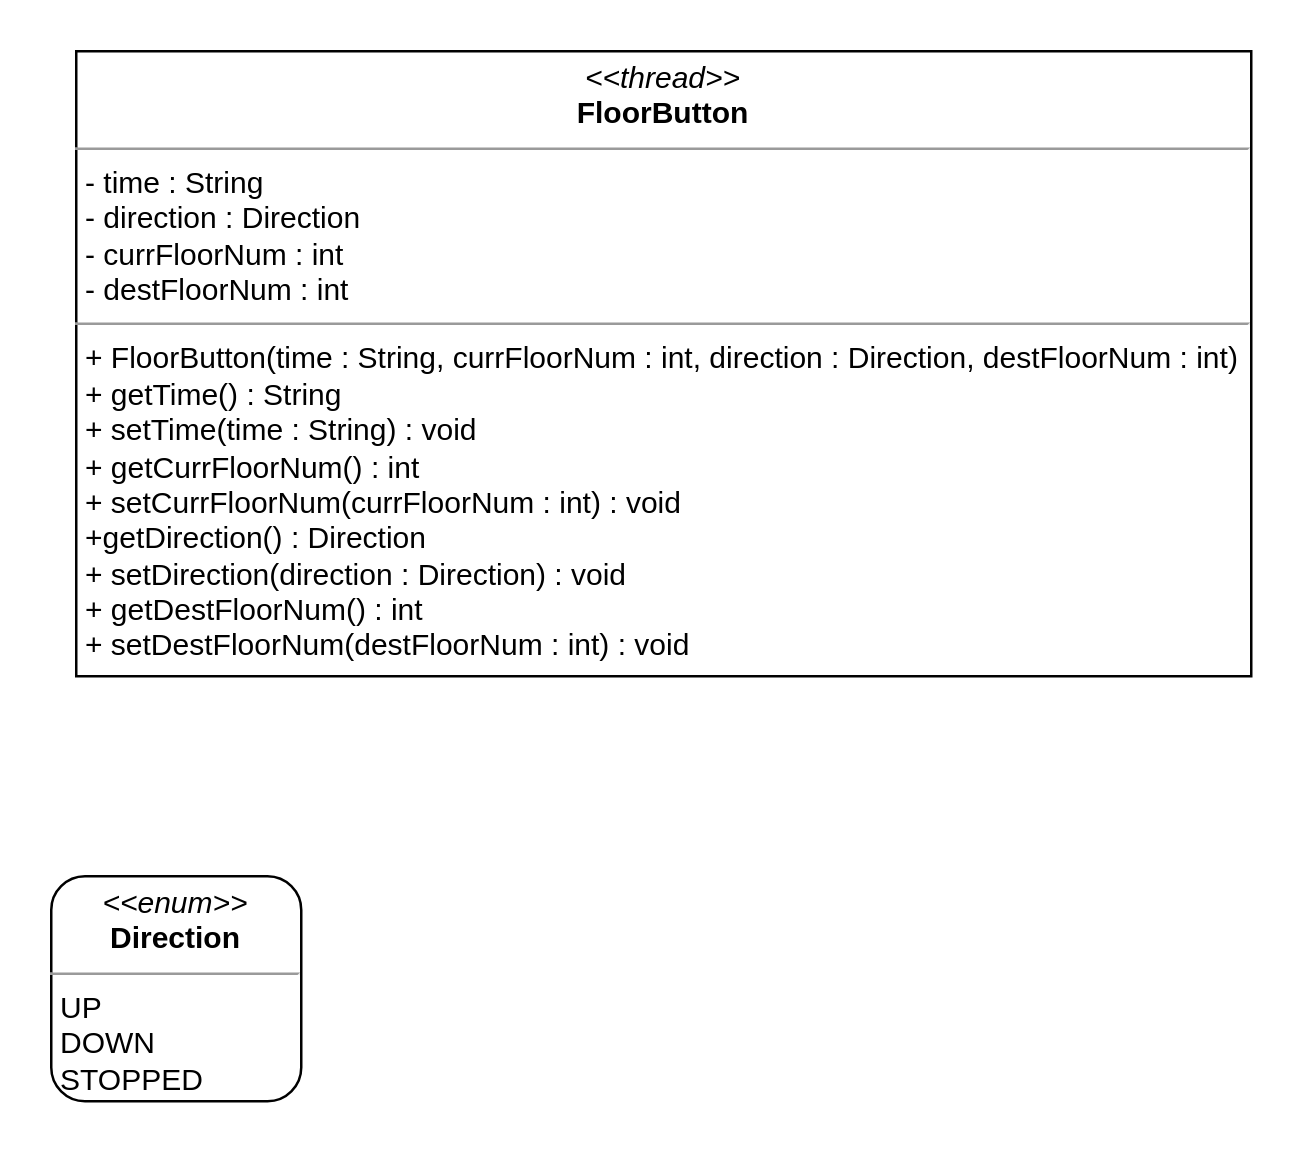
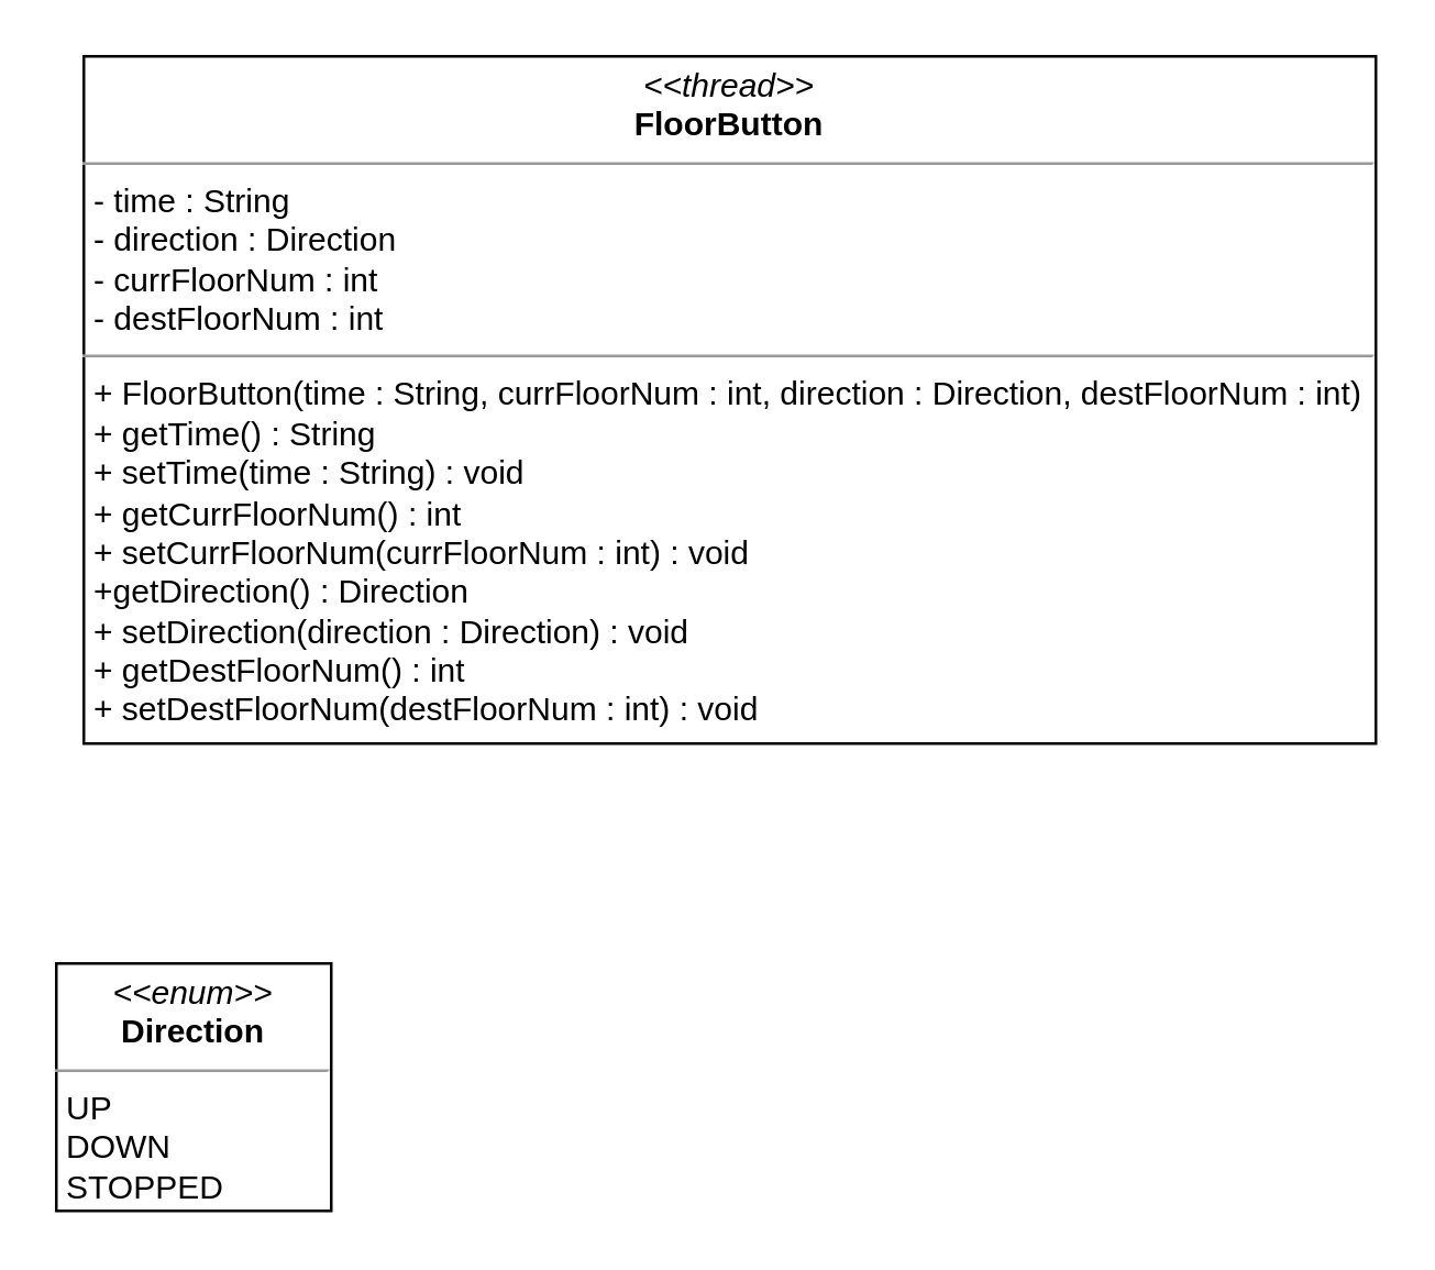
  <mxCell id="0" />
  <mxCell id="1" parent="0" />
  <mxCell id="2" value="&lt;p style=&quot;margin:0px;margin-top:4px;text-align:center;&quot;&gt;&lt;i&gt;&amp;lt;&amp;lt;thread&amp;gt;&amp;gt;&lt;/i&gt;&lt;br&gt;&lt;b&gt;FloorButton&lt;/b&gt;&lt;/p&gt;&lt;hr size=&quot;1&quot;&gt;&lt;p style=&quot;margin:0px;margin-left:4px;&quot;&gt;- time : String&lt;/p&gt;&lt;p style=&quot;margin:0px;margin-left:4px;&quot;&gt;- direction : Direction&lt;/p&gt;&lt;p style=&quot;margin:0px;margin-left:4px;&quot;&gt;- currFloorNum : int&lt;/p&gt;&lt;p style=&quot;margin:0px;margin-left:4px;&quot;&gt;- destFloorNum : int&lt;/p&gt;&lt;hr size=&quot;1&quot;&gt;&lt;p style=&quot;margin:0px;margin-left:4px;&quot;&gt;+ FloorButton(time : String, currFloorNum : int, direction : Direction, destFloorNum : int)&lt;/p&gt;&lt;p style=&quot;margin:0px;margin-left:4px;&quot;&gt;+ getTime() : String&lt;/p&gt;&lt;p style=&quot;margin:0px;margin-left:4px;&quot;&gt;+ setTime(time : String) : void&lt;/p&gt;&lt;p style=&quot;margin:0px;margin-left:4px;&quot;&gt;+ getCurrFloorNum() : int&lt;/p&gt;&lt;p style=&quot;margin:0px;margin-left:4px;&quot;&gt;+ setCurrFloorNum(currFloorNum : int) : void&lt;/p&gt;&lt;p style=&quot;margin:0px;margin-left:4px;&quot;&gt;+getDirection() : Direction&lt;/p&gt;&lt;p style=&quot;margin:0px;margin-left:4px;&quot;&gt;+ setDirection(direction : Direction) : void&lt;/p&gt;&lt;p style=&quot;margin:0px;margin-left:4px;&quot;&gt;+ getDestFloorNum() : int&lt;/p&gt;&lt;p style=&quot;margin:0px;margin-left:4px;&quot;&gt;+ setDestFloorNum(destFloorNum : int) : void&lt;/p&gt;&lt;p style=&quot;margin:0px;margin-left:4px;&quot;&gt;&lt;br&gt;&lt;/p&gt;" style="verticalAlign=top;align=left;overflow=fill;fontSize=12;fontFamily=Helvetica;html=1;" vertex="1" parent="1"><mxGeometry x="30" y="20" width="470" height="250" as="geometry" /></mxCell>
- <mxCell id="3" value="&lt;p style=&quot;margin:0px;margin-top:4px;text-align:center;&quot;&gt;&lt;i&gt;&amp;lt;&amp;lt;enum&amp;gt;&amp;gt;&lt;/i&gt;&lt;br&gt;&lt;b&gt;Direction&lt;/b&gt;&lt;/p&gt;&lt;hr size=&quot;1&quot;&gt;&lt;p style=&quot;margin:0px;margin-left:4px;&quot;&gt;UP&lt;/p&gt;&lt;p style=&quot;margin:0px;margin-left:4px;&quot;&gt;DOWN&lt;/p&gt;&lt;p style=&quot;margin:0px;margin-left:4px;&quot;&gt;STOPPED&lt;/p&gt;&lt;hr size=&quot;1&quot;&gt;&lt;p style=&quot;margin:0px;margin-left:4px;&quot;&gt;&lt;br&gt;&lt;/p&gt;" style="verticalAlign=top;align=left;overflow=fill;fontSize=12;fontFamily=Helvetica;html=1;rounded=1;" vertex="1" parent="1"><mxGeometry x="20" y="350" width="100" height="90" as="geometry" /></mxCell>
+ <mxCell id="3" value="&lt;p style=&quot;margin:0px;margin-top:4px;text-align:center;&quot;&gt;&lt;i&gt;&amp;lt;&amp;lt;enum&amp;gt;&amp;gt;&lt;/i&gt;&lt;br&gt;&lt;b&gt;Direction&lt;/b&gt;&lt;/p&gt;&lt;hr size=&quot;1&quot;&gt;&lt;p style=&quot;margin:0px;margin-left:4px;&quot;&gt;UP&lt;/p&gt;&lt;p style=&quot;margin:0px;margin-left:4px;&quot;&gt;DOWN&lt;/p&gt;&lt;p style=&quot;margin:0px;margin-left:4px;&quot;&gt;STOPPED&lt;/p&gt;&lt;hr size=&quot;1&quot;&gt;&lt;p style=&quot;margin:0px;margin-left:4px;&quot;&gt;&lt;br&gt;&lt;/p&gt;" style="verticalAlign=top;align=left;overflow=fill;fontSize=12;fontFamily=Helvetica;html=1;" vertex="1" parent="1"><mxGeometry x="20" y="350" width="100" height="90" as="geometry" /></mxCell>
